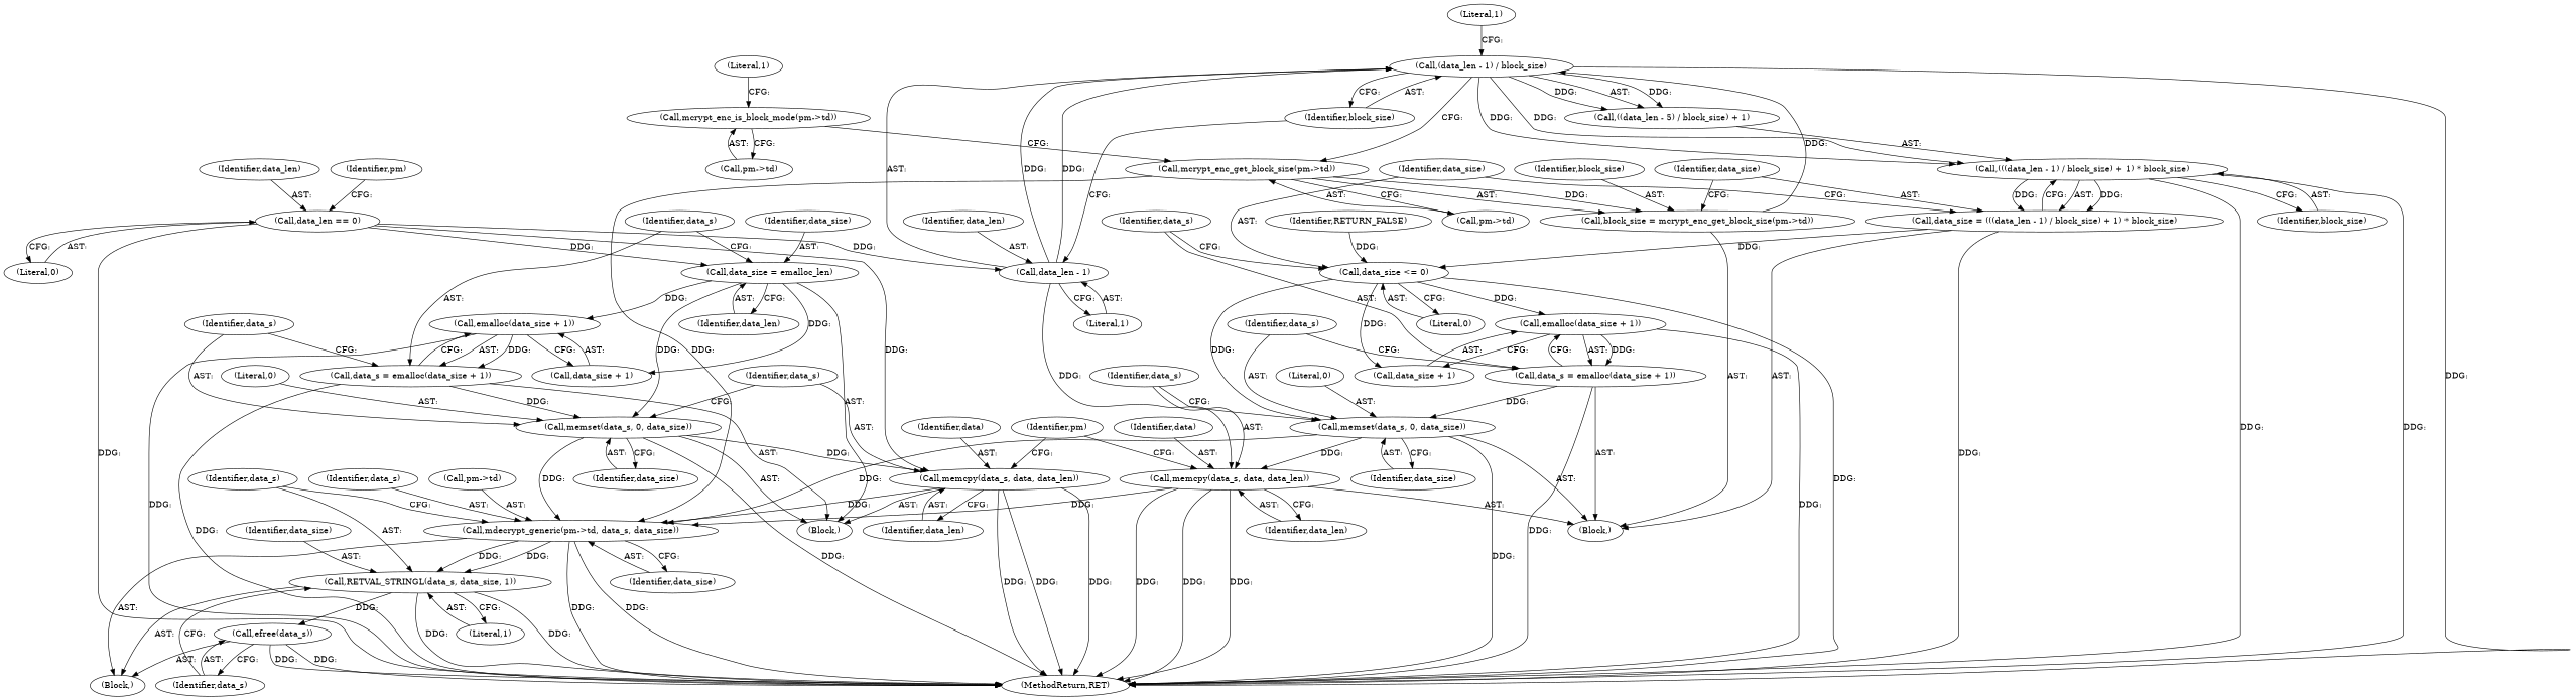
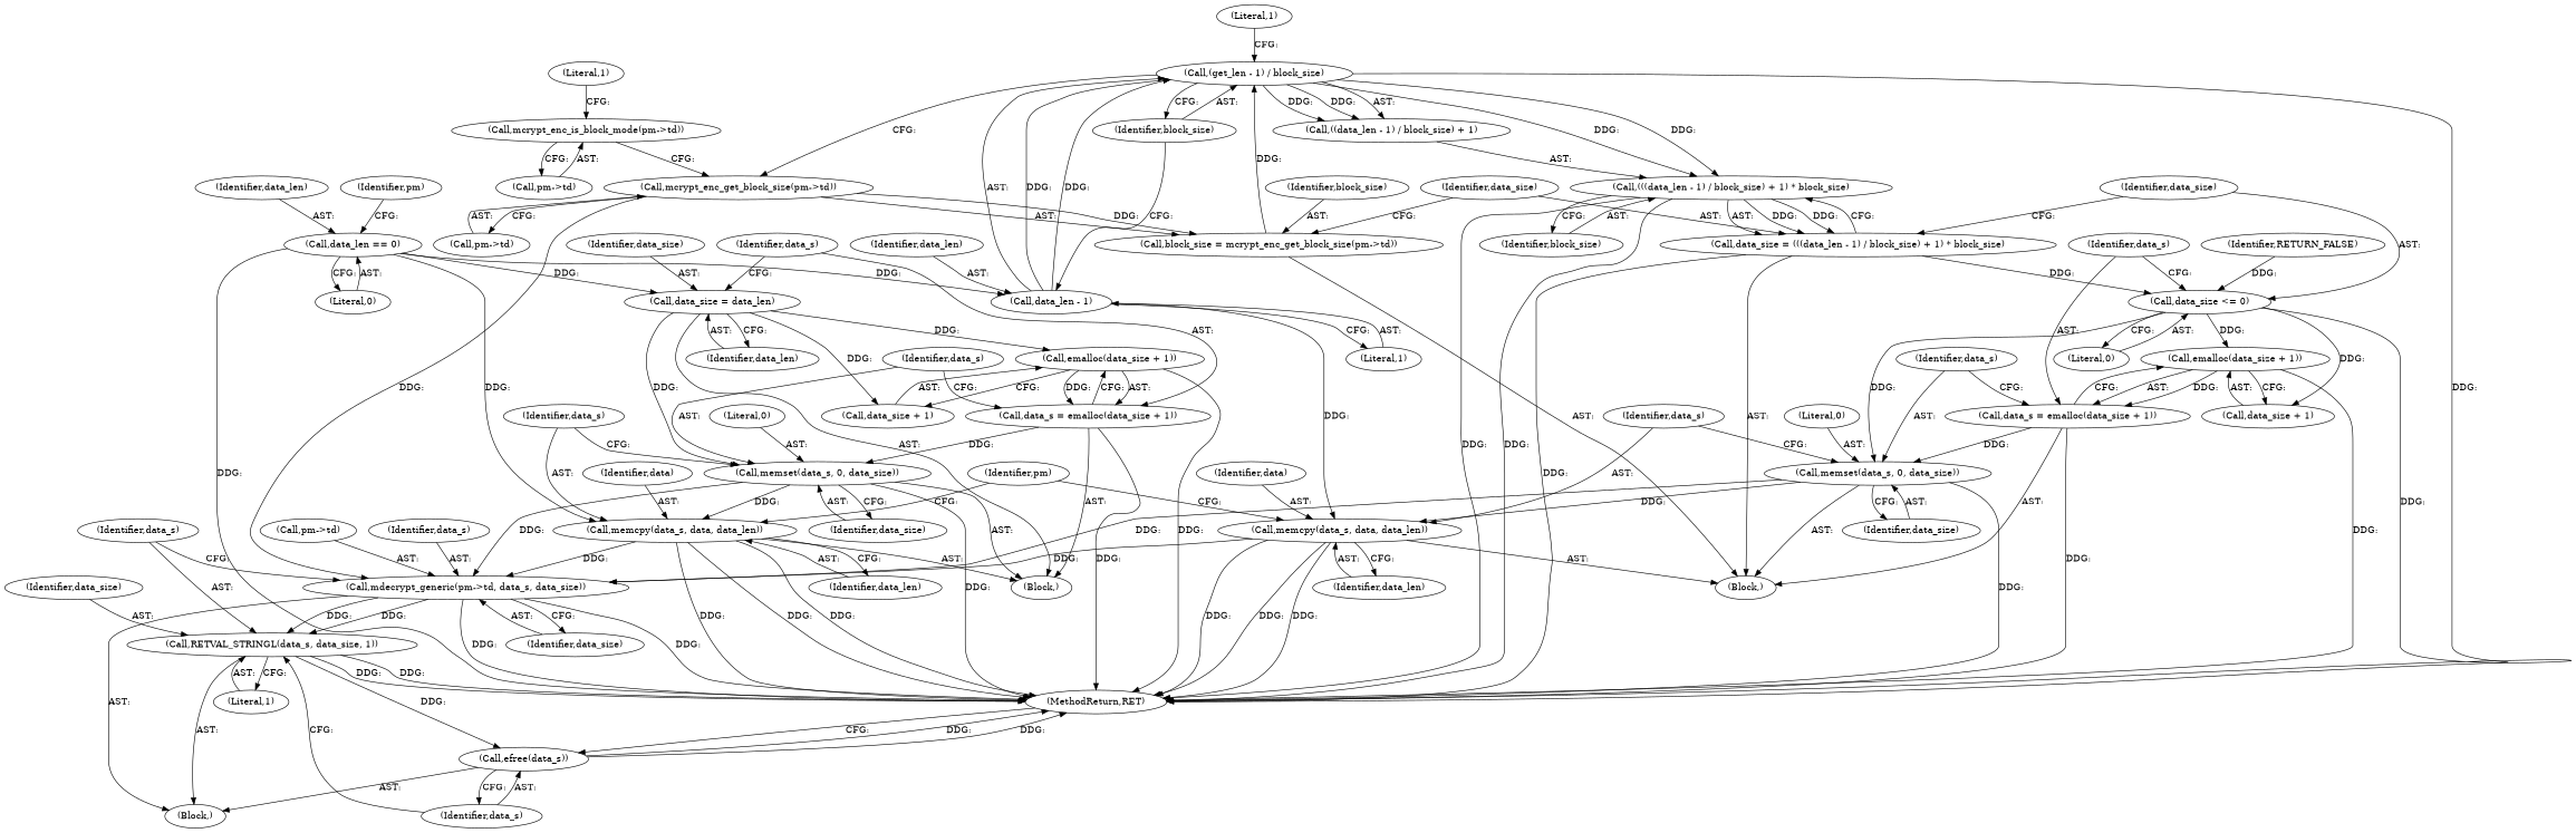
  digraph {
    n1 [label="(Call,mdecrypt_generic(pm->td, data_s, data_size))"]
    n2 [label="(Call,RETVAL_STRINGL(data_s, data_size, 1))"]
    n3 [label="(Identifier,data_size)"]
    n4 [label="(MethodReturn,RET)"]
    n5 [label="(Block,)"]
    n6 [label="(Call,efree(data_s))"]
    n7 [label="(Literal,1)"]
    n8 [label="(Call,mcrypt_enc_is_block_mode(pm->td))"]
    n9 [label="(Call,mcrypt_enc_get_block_size(pm->td))"]
    n10 [label="(Call,pm->td)"]
    n11 [label="(Call,block_size = mcrypt_enc_get_block_size(pm->td))"]
    n12 [label="(Call,pm->td)"]
    n13 [label="(Block,)"]
-   n14 [label="(Call,(data_len - 1) / block_size)"]
+   n14 [label="(Call,(get_len - 1) / block_size)"]
    n15 [label="(Call,memcpy(data_s, data, data_len))"]
    n16 [label="(Block,)"]
    n17 [label="(Identifier,data_len)"]
    n18 [label="(Call,memset(data_s, 0, data_size))"]
    n19 [label="(Identifier,data_size)"]
    n20 [label="(Call,data_s = emalloc(data_size + 1))"]
    n21 [label="(Call,emalloc(data_size + 1))"]
    n22 [label="(Call,data_size + 1)"]
-   n23 [label="(Call,data_size = emalloc_len)"]
+   n23 [label="(Call,data_size = data_len)"]
    n24 [label="(Identifier,data_len)"]
    n25 [label="(Call,data_len == 0)"]
    n26 [label="(Call,data_len - 1)"]
    n27 [label="(Literal,0)"]
    n28 [label="(Call,memcpy(data_s, data, data_len))"]
    n29 [label="(Literal,1)"]
    n30 [label="(Identifier,data_len)"]
    n31 [label="(Call,memset(data_s, 0, data_size))"]
    n32 [label="(Identifier,data_size)"]
    n33 [label="(Call,data_s = emalloc(data_size + 1))"]
    n34 [label="(Call,emalloc(data_size + 1))"]
    n35 [label="(Call,data_size + 1)"]
    n36 [label="(Call,data_size <= 0)"]
    n37 [label="(Literal,0)"]
    n38 [label="(Call,data_size = (((data_len - 1) / block_size) + 1) * block_size)"]
    n39 [label="(Call,(((data_len - 1) / block_size) + 1) * block_size)"]
    n40 [label="(Identifier,block_size)"]
    n41 [label="(Identifier,block_size)"]
-   n42 [label="(Call,((data_len - 5) / block_size) + 1)"]
+   n42 [label="(Call,((data_len - 1) / block_size) + 1)"]
    n43 [label="(Identifier,data_s)"]
    n44 [label="(Identifier,data_size)"]
    n45 [label="(Identifier,data_size)"]
    n46 [label="(Call,pm->td)"]
    n47 [label="(Identifier,data)"]
    n48 [label="(Identifier,data_len)"]
    n49 [label="(Identifier,data)"]
    n50 [label="(Identifier,data_s)"]
    n51 [label="(Identifier,data_s)"]
    n52 [label="(Literal,0)"]
    n53 [label="(Identifier,data_size)"]
    n54 [label="(Identifier,data_len)"]
    n55 [label="(Identifier,data_s)"]
    n56 [label="(Literal,0)"]
    n57 [label="(Identifier,data_s)"]
    n58 [label="(Identifier,pm)"]
    n59 [label="(Identifier,data_s)"]
    n60 [label="(Literal,1)"]
    n61 [label="(Identifier,RETURN_FALSE)"]
    n62 [label="(Identifier,data_s)"]
    n63 [label="(Identifier,data_s)"]
    n64 [label="(Identifier,pm)"]
    n65 [label="(Literal,1)"]
    n66 [label="(Identifier,data_size)"]
    n67 [label="(Identifier,block_size)"]
    n68 [label="(Identifier,data_s)"]
    n1 -> n2 [label="DDG: "]
    n1 -> n2 [label="DDG: "]
    n1 -> n3 [label="CFG: "]
    n1 -> n4 [label="DDG: "]
    n1 -> n4 [label="DDG: "]
    n1 -> n5 [label="AST: "]
    n2 -> n4 [label="DDG: "]
    n2 -> n4 [label="DDG: "]
    n2 -> n5 [label="AST: "]
    n2 -> n6 [label="DDG: "]
    n2 -> n7 [label="CFG: "]
    n3 -> n1 [label="AST: "]
+   n4 -> n6 [label="CFG: "]
    n6 -> n4 [label="DDG: "]
    n6 -> n4 [label="DDG: "]
    n6 -> n5 [label="AST: "]
    n6 -> n43 [label="CFG: "]
    n7 -> n2 [label="AST: "]
    n8 -> n9 [label="CFG: "]
    n8 -> n10 [label="CFG: "]
    n9 -> n1 [label="DDG: "]
    n9 -> n11 [label="AST: "]
    n9 -> n11 [label="DDG: "]
    n9 -> n12 [label="CFG: "]
    n10 -> n8 [label="AST: "]
    n11 -> n13 [label="AST: "]
    n11 -> n14 [label="DDG: "]
    n12 -> n9 [label="AST: "]
    n14 -> n4 [label="DDG: "]
    n14 -> n9 [label="CFG: "]
    n14 -> n39 [label="DDG: "]
    n14 -> n39 [label="DDG: "]
    n14 -> n41 [label="CFG: "]
    n14 -> n42 [label="AST: "]
    n14 -> n42 [label="DDG: "]
    n14 -> n42 [label="DDG: "]
    n15 -> n1 [label="DDG: "]
    n15 -> n4 [label="DDG: "]
    n15 -> n4 [label="DDG: "]
    n15 -> n4 [label="DDG: "]
    n15 -> n16 [label="AST: "]
    n15 -> n17 [label="CFG: "]
    n17 -> n15 [label="AST: "]
    n18 -> n1 [label="DDG: "]
    n18 -> n4 [label="DDG: "]
    n18 -> n15 [label="DDG: "]
    n18 -> n16 [label="AST: "]
    n18 -> n19 [label="CFG: "]
    n19 -> n18 [label="AST: "]
    n20 -> n4 [label="DDG: "]
    n20 -> n16 [label="AST: "]
    n20 -> n18 [label="DDG: "]
    n20 -> n21 [label="CFG: "]
    n21 -> n4 [label="DDG: "]
    n21 -> n20 [label="AST: "]
    n21 -> n20 [label="DDG: "]
    n21 -> n22 [label="CFG: "]
    n22 -> n21 [label="AST: "]
    n23 -> n16 [label="AST: "]
    n23 -> n18 [label="DDG: "]
    n23 -> n21 [label="DDG: "]
    n23 -> n22 [label="DDG: "]
    n23 -> n24 [label="CFG: "]
    n24 -> n23 [label="AST: "]
    n25 -> n4 [label="DDG: "]
    n25 -> n15 [label="DDG: "]
    n25 -> n23 [label="DDG: "]
    n25 -> n26 [label="DDG: "]
    n25 -> n27 [label="CFG: "]
    n26 -> n14 [label="AST: "]
    n26 -> n14 [label="DDG: "]
    n26 -> n14 [label="DDG: "]
    n26 -> n28 [label="DDG: "]
    n26 -> n29 [label="CFG: "]
    n27 -> n25 [label="AST: "]
    n28 -> n1 [label="DDG: "]
    n28 -> n4 [label="DDG: "]
    n28 -> n4 [label="DDG: "]
    n28 -> n4 [label="DDG: "]
    n28 -> n13 [label="AST: "]
    n28 -> n30 [label="CFG: "]
    n29 -> n26 [label="AST: "]
    n30 -> n28 [label="AST: "]
    n31 -> n1 [label="DDG: "]
    n31 -> n4 [label="DDG: "]
    n31 -> n13 [label="AST: "]
    n31 -> n28 [label="DDG: "]
    n31 -> n32 [label="CFG: "]
    n32 -> n31 [label="AST: "]
    n33 -> n4 [label="DDG: "]
    n33 -> n13 [label="AST: "]
    n33 -> n31 [label="DDG: "]
    n33 -> n34 [label="CFG: "]
    n34 -> n4 [label="DDG: "]
    n34 -> n33 [label="AST: "]
    n34 -> n33 [label="DDG: "]
    n34 -> n35 [label="CFG: "]
    n35 -> n34 [label="AST: "]
    n36 -> n4 [label="DDG: "]
    n36 -> n31 [label="DDG: "]
    n36 -> n34 [label="DDG: "]
    n36 -> n35 [label="DDG: "]
    n36 -> n37 [label="CFG: "]
    n37 -> n36 [label="AST: "]
    n38 -> n4 [label="DDG: "]
    n38 -> n13 [label="AST: "]
    n38 -> n36 [label="DDG: "]
    n38 -> n39 [label="CFG: "]
    n39 -> n4 [label="DDG: "]
    n39 -> n4 [label="DDG: "]
    n39 -> n38 [label="AST: "]
    n39 -> n38 [label="DDG: "]
    n39 -> n38 [label="DDG: "]
    n39 -> n40 [label="CFG: "]
    n40 -> n39 [label="AST: "]
    n41 -> n14 [label="AST: "]
    n41 -> n26 [label="CFG: "]
    n42 -> n39 [label="AST: "]
    n43 -> n2 [label="CFG: "]
    n43 -> n6 [label="AST: "]
    n44 -> n23 [label="AST: "]
    n45 -> n11 [label="CFG: "]
    n45 -> n38 [label="AST: "]
    n46 -> n1 [label="AST: "]
    n47 -> n15 [label="AST: "]
    n48 -> n25 [label="AST: "]
    n49 -> n28 [label="AST: "]
    n50 -> n20 [label="AST: "]
    n50 -> n23 [label="CFG: "]
    n51 -> n33 [label="AST: "]
    n51 -> n36 [label="CFG: "]
    n52 -> n31 [label="AST: "]
    n53 -> n2 [label="AST: "]
    n54 -> n26 [label="AST: "]
    n55 -> n28 [label="AST: "]
    n55 -> n31 [label="CFG: "]
    n56 -> n18 [label="AST: "]
    n57 -> n15 [label="AST: "]
    n57 -> n18 [label="CFG: "]
    n58 -> n15 [label="CFG: "]
    n58 -> n28 [label="CFG: "]
    n59 -> n18 [label="AST: "]
    n59 -> n20 [label="CFG: "]
    n60 -> n14 [label="CFG: "]
    n61 -> n36 [label="DDG: "]
    n62 -> n1 [label="CFG: "]
    n62 -> n2 [label="AST: "]
    n63 -> n31 [label="AST: "]
    n63 -> n33 [label="CFG: "]
    n64 -> n25 [label="CFG: "]
    n65 -> n8 [label="CFG: "]
    n66 -> n36 [label="AST: "]
    n66 -> n38 [label="CFG: "]
    n67 -> n11 [label="AST: "]
    n68 -> n1 [label="AST: "]
  }
